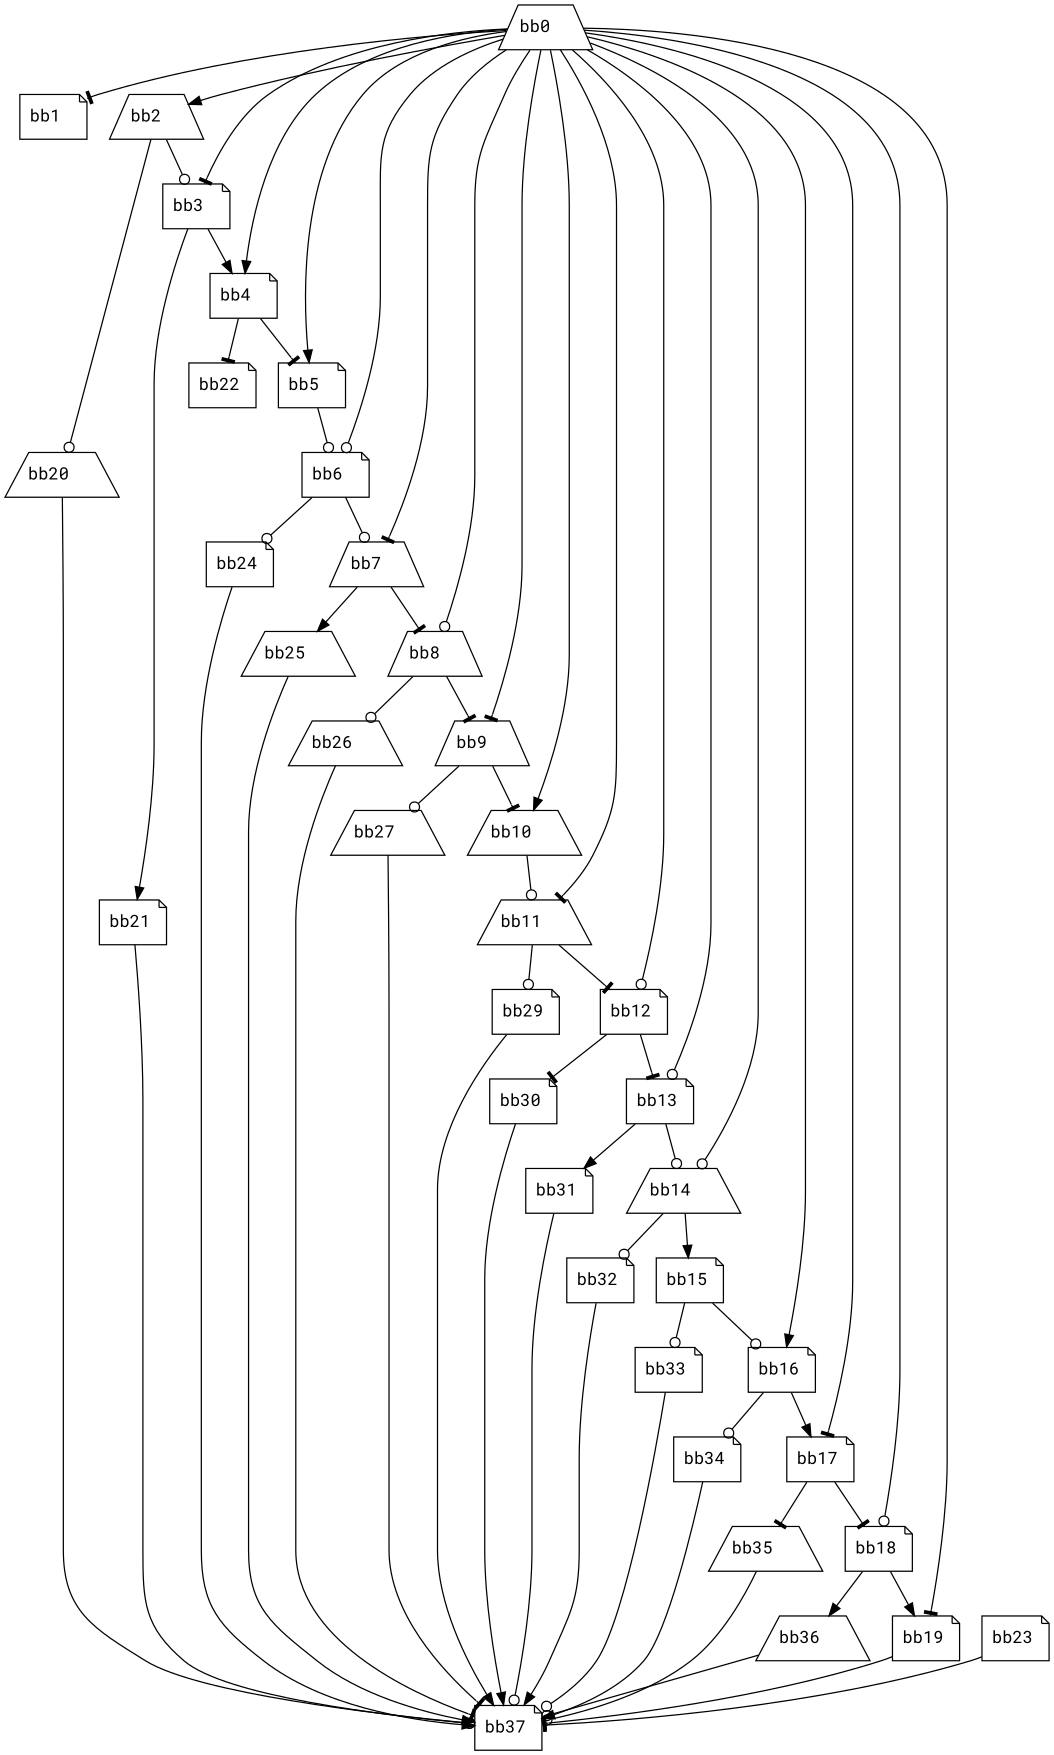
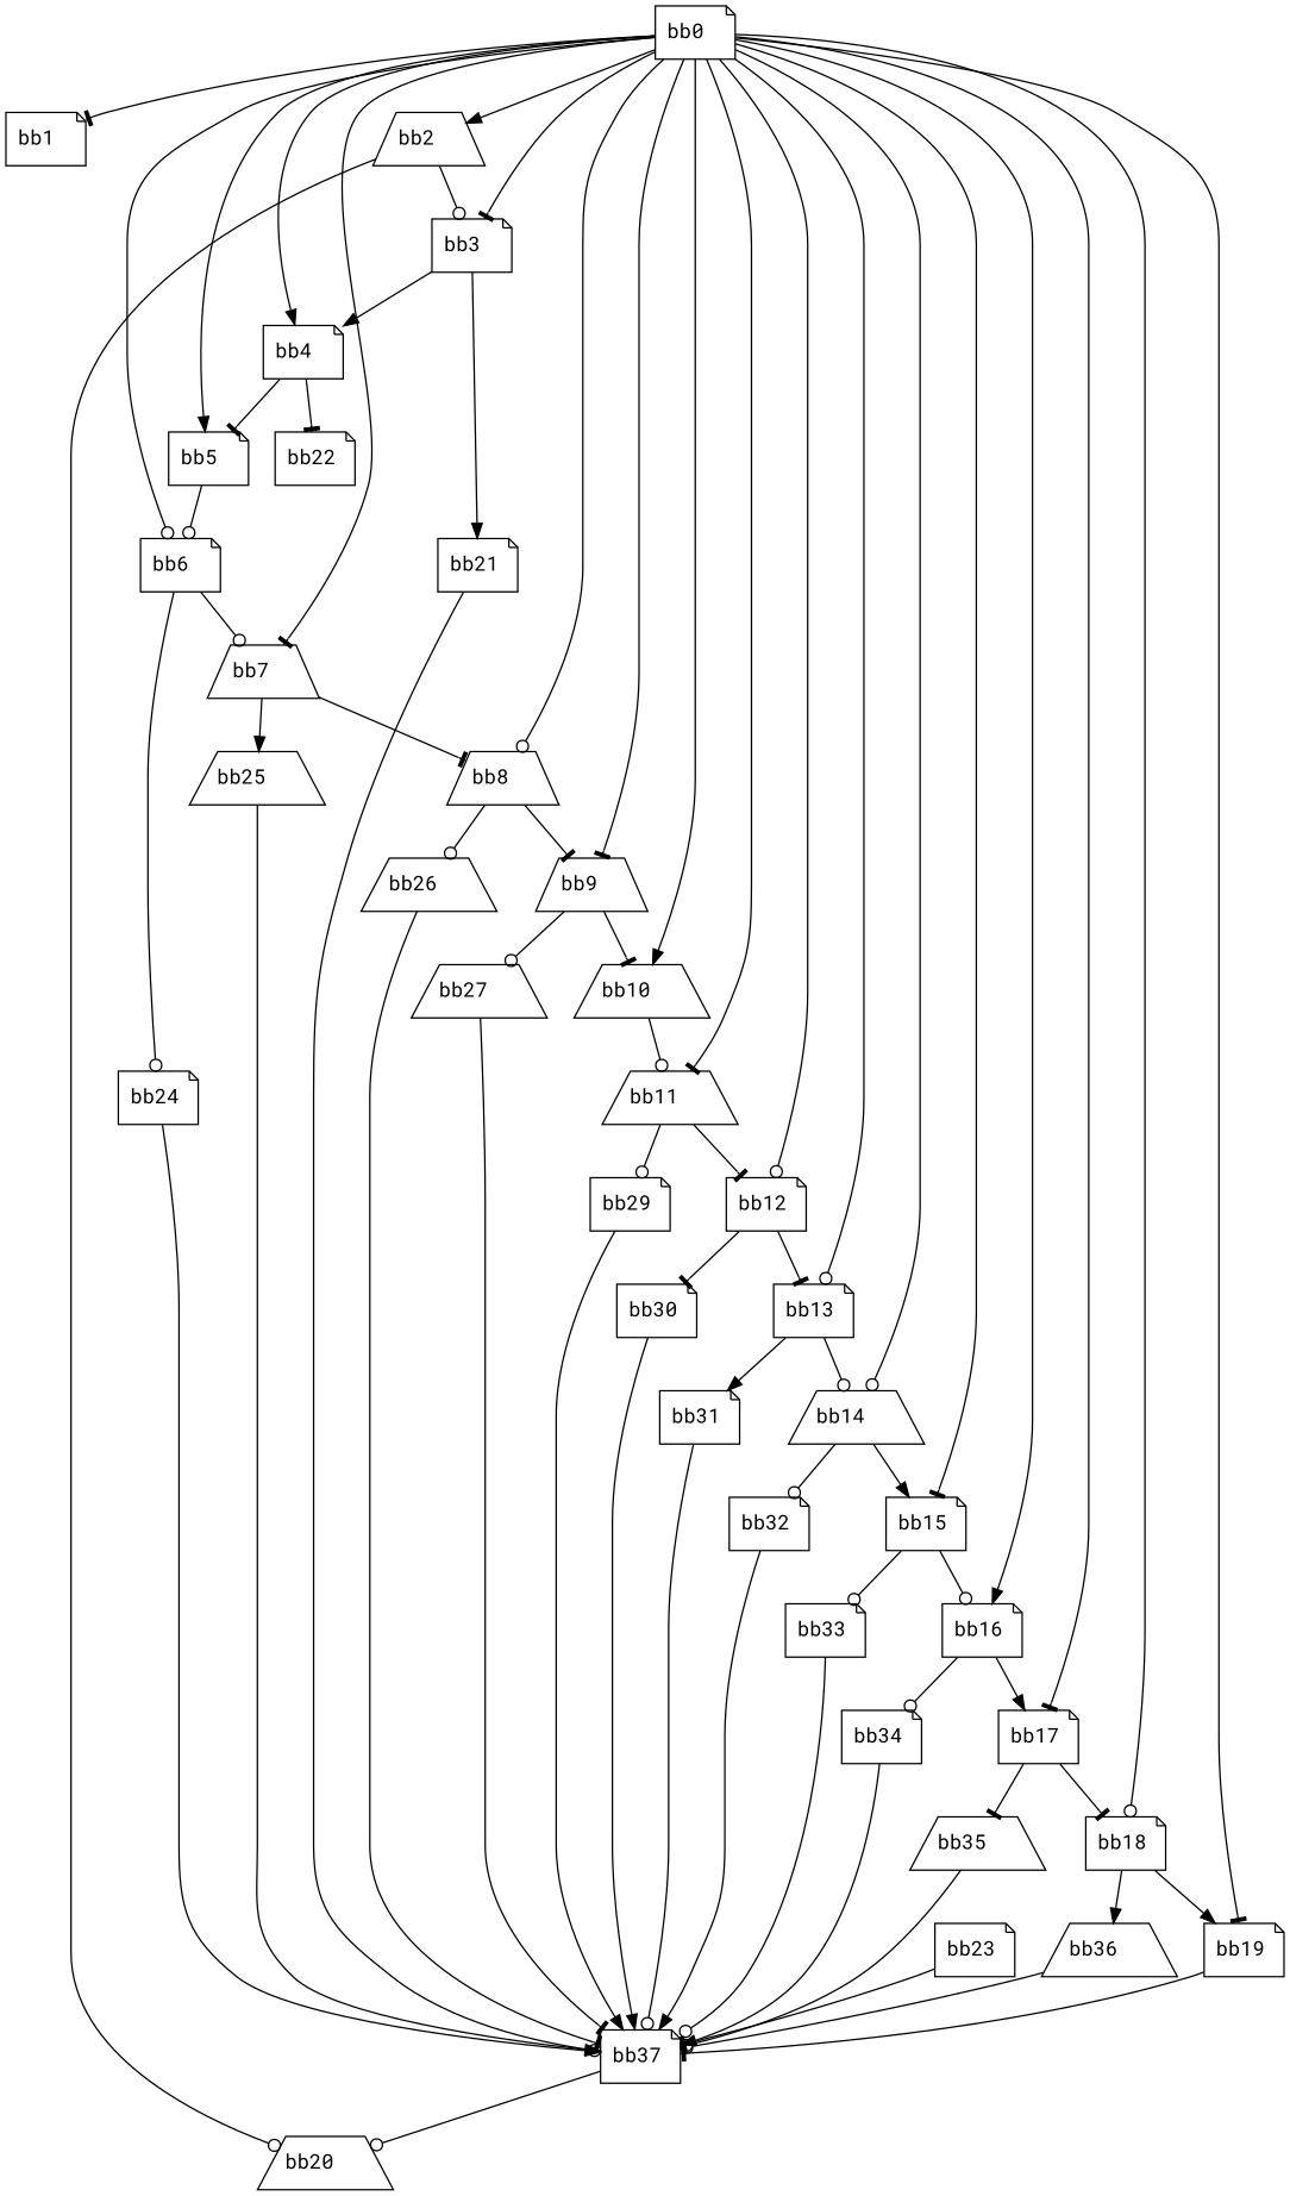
  digraph {
    fontname="Roboto Mono"
    node [fontname="Roboto Mono" shape=note]
    edge [arrowhead=odot fontname="Roboto Mono"]
-   n1 [label="bb0\l" shape=trapezium]
+   n1 [label="bb0\l"]
    n2 [label="bb1\l"]
    n3 [label="bb2\l" shape=trapezium]
    n4 [label="bb3\l"]
    n5 [label="bb4\l"]
    n6 [label="bb5\l"]
    n7 [label="bb6\l"]
    n8 [label="bb7\l" shape=trapezium]
    n9 [label="bb8\l" shape=trapezium]
    n10 [label="bb9\l" shape=trapezium]
    n11 [label="bb10\l" shape=trapezium]
    n12 [label="bb11\l" shape=trapezium]
    n13 [label="bb12\l"]
    n14 [label="bb13\l"]
    n15 [label="bb14\l" shape=trapezium]
    n16 [label="bb15\l"]
    n17 [label="bb16\l"]
    n18 [label="bb17\l"]
    n19 [label="bb18\l"]
    n20 [label="bb19\l"]
    n21 [label="bb20\l" shape=trapezium]
    n22 [label="bb21\l"]
    n23 [label="bb22\l"]
    n24 [label="bb24\l"]
    n25 [label="bb25\l" shape=trapezium]
    n26 [label="bb26\l" shape=trapezium]
    n27 [label="bb27\l" shape=trapezium]
    n28 [label="bb29\l"]
    n29 [label="bb30\l"]
    n30 [label="bb31\l"]
    n31 [label="bb32\l"]
    n32 [label="bb33\l"]
    n33 [label="bb34\l"]
    n34 [label="bb35\l" shape=trapezium]
    n35 [label="bb36\l" shape=trapezium]
    n36 [label="bb37\l"]
    n37 [label="bb23\l"]
    n1 -> n2 [arrowhead=tee]
    n1 -> n3 [arrowhead=normal]
    n1 -> n4 [arrowhead=tee]
    n1 -> n5 [arrowhead=normal]
    n1 -> n6 [arrowhead=normal]
    n1 -> n7
    n1 -> n8 [arrowhead=tee]
    n1 -> n9
    n1 -> n10 [arrowhead=tee]
    n1 -> n11 [arrowhead=normal]
    n1 -> n12 [arrowhead=tee]
    n1 -> n13
    n1 -> n14
    n1 -> n15
+   n1 -> n16 [arrowhead=tee]
    n1 -> n17 [arrowhead=normal]
    n1 -> n18 [arrowhead=tee]
    n1 -> n19
    n1 -> n20 [arrowhead=tee]
    n3 -> n4
    n3 -> n21
    n4 -> n5 [arrowhead=normal]
    n4 -> n22 [arrowhead=normal]
    n5 -> n6 [arrowhead=tee]
    n5 -> n23 [arrowhead=tee]
    n6 -> n7
    n7 -> n8
    n7 -> n24
    n8 -> n9 [arrowhead=tee]
    n8 -> n25 [arrowhead=normal]
    n9 -> n10 [arrowhead=tee]
    n9 -> n26
    n10 -> n11 [arrowhead=tee]
    n10 -> n27
    n11 -> n12
    n12 -> n13 [arrowhead=tee]
    n12 -> n28
    n13 -> n14 [arrowhead=tee]
    n13 -> n29 [arrowhead=tee]
    n14 -> n15
    n14 -> n30 [arrowhead=normal]
    n15 -> n16 [arrowhead=normal]
    n15 -> n31
    n16 -> n17
    n16 -> n32
    n17 -> n18 [arrowhead=normal]
    n17 -> n33
    n18 -> n19 [arrowhead=tee]
    n18 -> n34 [arrowhead=tee]
    n19 -> n20 [arrowhead=normal]
    n19 -> n35 [arrowhead=normal]
    n20 -> n36 [arrowhead=tee]
-   n21 -> n36
+   n36 -> n21
    n22 -> n36
    n24 -> n36 [arrowhead=normal]
    n25 -> n36 [arrowhead=normal]
    n26 -> n36 [arrowhead=tee]
    n27 -> n36 [arrowhead=tee]
    n28 -> n36 [arrowhead=normal]
    n29 -> n36 [arrowhead=normal]
    n30 -> n36
    n31 -> n36 [arrowhead=normal]
    n32 -> n36
    n33 -> n36 [arrowhead=normal]
    n34 -> n36
    n35 -> n36
    n37 -> n36 [arrowhead=tee]
  }
